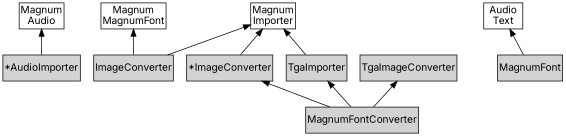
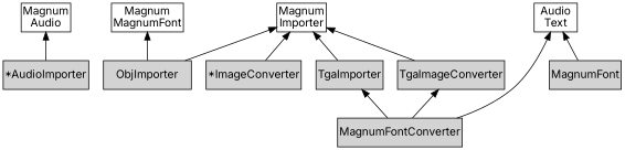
  digraph {
    fontname=Inter
    rankdir=BT
    ranksep=0.5
    node [fontname=Inter margin="0.03,0.03" shape=rect style=filled]
    edge [fontname=Inter]
    n1 [label="Magnum\nAudio" style=solid]
    n2 [label="Magnum\nMagnumFont" style=solid]
    n3 [label="Audio\nText" style=solid]
    n4 [label="Magnum\nImporter" style=solid]
    n5 [label="*AudioImporter"]
    n6 [label="*ImageConverter"]
    MagnumFont
    TgaImporter
    MagnumFontConverter
    TgaImageConverter
-   ObjImporter [label=ImageConverter]
+   ObjImporter
    subgraph sub_1 {
      rank=same
      n1
      n2
      n3
      n4
    }
    n5 -> n1
    n6 -> n4
    MagnumFont -> n3
    TgaImporter -> n4
-   MagnumFontConverter -> n6
+   MagnumFontConverter -> n3
    MagnumFontConverter -> TgaImporter
    MagnumFontConverter -> TgaImageConverter
+   TgaImageConverter -> n4
    ObjImporter -> n2
    ObjImporter -> n4
  }
